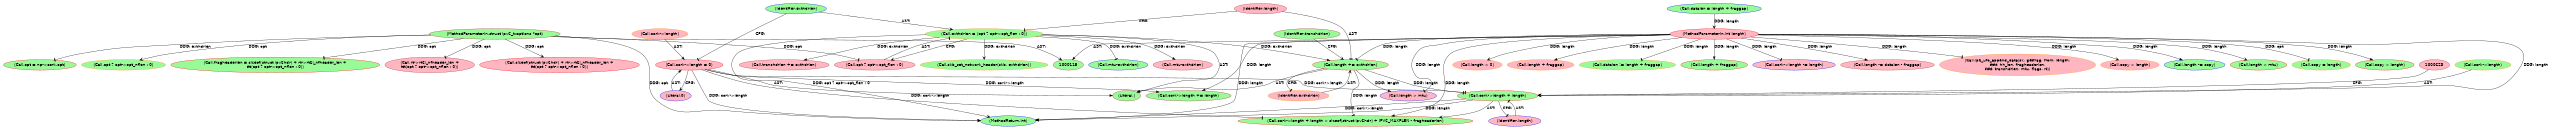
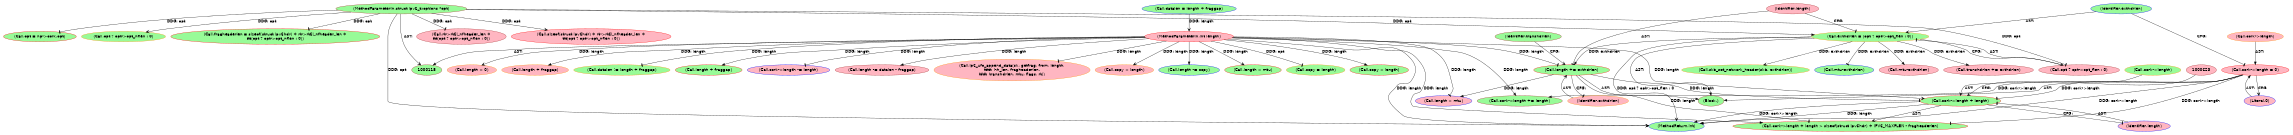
  digraph {
    fontname="DejaVu Sans"
    node [color=brown fillcolor=palegreen fontname="DejaVu Sans" style=filled]
    edge [arrowhead=normal fontname="DejaVu Sans"]
    n1 [color=red label="(Call,cork->length + length)"]
    n2 [color=blue label="(MethodReturn,int)"]
    n3 [color=blue fillcolor=lightpink label="(Identifier,length)"]
    n4 [color=red label="(Call,cork->length + length > sizeof(struct ipv6hdr) + IPV6_MAXPLEN - fragheaderlen)"]
    n5 [color=red fillcolor=lightpink label="(Call,cork->length = 0)"]
    n6 [color=blue fillcolor=lightpink label="(Literal,0)"]
    n7 [label="(Call,cork->length += length)"]
-   n8 [label="(Literal,)"]
+   n8 [label="(Block,)"]
    n9 [color=red label="(Call,length += exthdrlen)"]
    n10 [color=darkorange fillcolor=lightpink label="(Identifier,exthdrlen)"]
    n11 [color=blue fillcolor=lightpink label="(Call,length > mtu)"]
    n12 [color=darkorange label="(Call,exthdrlen = (opt ? opt->opt_flen : 0))"]
    n13 [color=darkorange label="(Call,skb_set_network_header(skb, exthdrlen))"]
    n14 [color=blue label="(Call,mtu-exthdrlen)"]
    n15 [fillcolor=lightpink label="(Call,mtu-exthdrlen)"]
    n16 [fillcolor=lightpink label="(Call,transhdrlen += exthdrlen)"]
    n17 [fillcolor=lightpink label="(Call,opt ? opt->opt_flen : 0)"]
    n18 [label="(MethodParameterIn,struct ipv6_txoptions *opt)"]
    n19 [fillcolor=lightpink label="(Call,rt->rt6i_nfheader_len +\n\t\t\t(opt ? opt->opt_nflen : 0))"]
    n20 [color=red fillcolor=lightpink label="(Call,sizeof(struct ipv6hdr) + rt->rt6i_nfheader_len +\n\t\t\t(opt ? opt->opt_nflen : 0))"]
    n21 [color=red label="(Call,opt = np->cork.opt)"]
    n22 [color=darkorange label="(Call,opt ? opt->opt_nflen : 0)"]
    n23 [color=red label="(Call,fragheaderlen = sizeof(struct ipv6hdr) + rt->rt6i_nfheader_len +\n\t\t\t(opt ? opt->opt_nflen : 0))"]
    1000115
    n25 [color=red fillcolor=lightpink label="(MethodParameterIn,int length)"]
    n26 [color=darkorange fillcolor=lightpink label="(Call,length > 0)"]
    n27 [color=darkorange fillcolor=lightpink label="(Call,length + fraggap)"]
    n28 [color=darkorange label="(Call,datalen != length + fraggap)"]
    n29 [color=red label="(Call,length + fraggap)"]
    n30 [color=blue fillcolor=lightpink label="(Call,cork->length -= length)"]
    n31 [fillcolor=lightpink label="(Call,length -= datalen - fraggap)"]
    n32 [color=darkorange fillcolor=lightpink label="(Call,ip6_ufo_append_data(sk, getfrag, from, length,\n\t\t\t\t\t  hh_len, fragheaderlen,\n\t\t\t\t\t  transhdrlen, mtu, flags, rt))"]
    n33 [color=darkorange fillcolor=lightpink label="(Call,copy < length)"]
    n34 [color=blue label="(Call,length -= copy)"]
    n35 [color=red label="(Call,length > mtu)"]
    n36 [color=darkorange label="(Call,copy = length)"]
    n37 [color=red label="(Call,copy > length)"]
    n38 [color=blue label="(Call,datalen = length + fraggap)"]
    n39 [fillcolor=lightpink label="(Identifier,length)"]
    n40 [color=blue label="(Identifier,exthdrlen)"]
    n41 [color=darkorange fillcolor=lightpink label="(Call,cork->length)"]
    n42 [label="(Identifier,transhdrlen)"]
    n43 [color=darkorange label="(Call,cork->length)"]
    1000623 [fillcolor=lightpink]
    n1 -> n2 [label="DDG: cork->length"]
    n1 -> n2 [label="DDG: length"]
    n1 -> n3 [arrowhead=tee label="CFG: "]
    n1 -> n4 [arrowhead=vee label="AST: "]
    n3 -> n1 [arrowhead=tee label="AST: "]
    n5 -> n1 [arrowhead=tee label="DDG: cork->length"]
    n5 -> n2 [label="DDG: cork->length"]
    n5 -> n4 [arrowhead=tee label="DDG: cork->length"]
    n5 -> n6 [arrowhead=vee label="CFG: "]
    n5 -> n7 [label="DDG: cork->length"]
    n5 -> n8 [label="AST: "]
    n6 -> n5 [label="AST: "]
    n9 -> n1 [arrowhead=tee label="DDG: length"]
    n9 -> n4 [arrowhead=tee label="DDG: length"]
    n9 -> n8 [label="AST: "]
    n9 -> n10 [arrowhead=tee label="CFG: "]
    n9 -> n11 [label="DDG: length"]
    n10 -> n9 [arrowhead=vee label="AST: "]
    n12 -> n2 [arrowhead=vee label="DDG: opt ? opt->opt_flen : 0"]
    n12 -> n8 [label="AST: "]
    n12 -> n9 [label="DDG: exthdrlen"]
    n12 -> n13 [arrowhead=vee label="DDG: exthdrlen"]
    n12 -> n14 [arrowhead=tee label="DDG: exthdrlen"]
    n12 -> n15 [label="DDG: exthdrlen"]
    n12 -> n16 [label="DDG: exthdrlen"]
    n12 -> n17 [arrowhead=vee label="CFG: "]
    n17 -> n12 [arrowhead=tee label="AST: "]
    n18 -> n2 [arrowhead=vee label="DDG: opt"]
+   n18 -> n12 [label="DDG: opt"]
    n18 -> n17 [arrowhead=tee label="DDG: opt"]
    n18 -> n19 [arrowhead=tee label="DDG: opt"]
    n18 -> n20 [arrowhead=vee label="DDG: opt"]
-   n18 -> n21 [arrowhead=tee label="DDG: exthdrlen"]
+   n18 -> n21 [arrowhead=tee label="DDG: opt"]
    n18 -> n22 [arrowhead=vee label="DDG: opt"]
    n18 -> n23 [arrowhead=tee label="DDG: opt"]
    n18 -> 1000115 [arrowhead=vee label="AST: "]
    n25 -> n1 [arrowhead=vee label="DDG: length"]
    n25 -> n2 [arrowhead=vee label="DDG: length"]
    n25 -> n4 [label="DDG: length"]
    n25 -> n7 [label="DDG: length"]
    n25 -> n9 [arrowhead=tee label="DDG: length"]
    n25 -> n11 [arrowhead=tee label="DDG: length"]
    n25 -> 1000115 [label="AST: "]
    n25 -> n26 [arrowhead=vee label="DDG: length"]
    n25 -> n27 [label="DDG: length"]
    n25 -> n28 [arrowhead=tee label="DDG: length"]
    n25 -> n29 [label="DDG: length"]
    n25 -> n30 [arrowhead=tee label="DDG: length"]
    n25 -> n31 [label="DDG: length"]
    n25 -> n32 [arrowhead=tee label="DDG: length"]
    n25 -> n33 [arrowhead=vee label="DDG: length"]
    n25 -> n34 [label="DDG: length"]
    n25 -> n35 [arrowhead=vee label="DDG: length"]
    n25 -> n36 [arrowhead=tee label="DDG: opt"]
    n25 -> n37 [label="DDG: length"]
    n38 -> n25 [arrowhead=vee label="DDG: length"]
    n39 -> n9 [arrowhead=tee label="AST: "]
    n39 -> n12 [arrowhead=tee label="CFG: "]
    n40 -> n5 [arrowhead=tee label="CFG: "]
    n40 -> n12 [arrowhead=vee label="AST: "]
    n41 -> n5 [label="AST: "]
    n42 -> n9 [arrowhead=vee label="CFG: "]
    n43 -> n1 [arrowhead=vee label="AST: "]
    1000623 -> n1 [arrowhead=vee label="CFG: "]
  }
